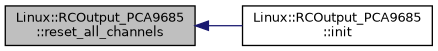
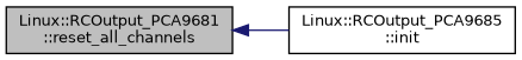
  digraph {
    rankdir=LR
    node [color=black fontname=Helvetica fontsize=10 shape=record style=filled]
-   n1 [fillcolor=grey75 fontcolor=black height=0.2 label="Linux::RCOutput_PCA9685\l::reset_all_channels" width=0.4]
+   n1 [fillcolor=grey75 fontcolor=black height=0.2 label="Linux::RCOutput_PCA9681\l::reset_all_channels" width=0.4]
    n2 [fillcolor=white height=0.2 label="Linux::RCOutput_PCA9685\l::init" width=0.4]
    n1 -> n2 [color=midnightblue dir=back fontname=Helvetica fontsize=10 labelfontname=Helvetica labelfontsize=10 style=solid]
  }
